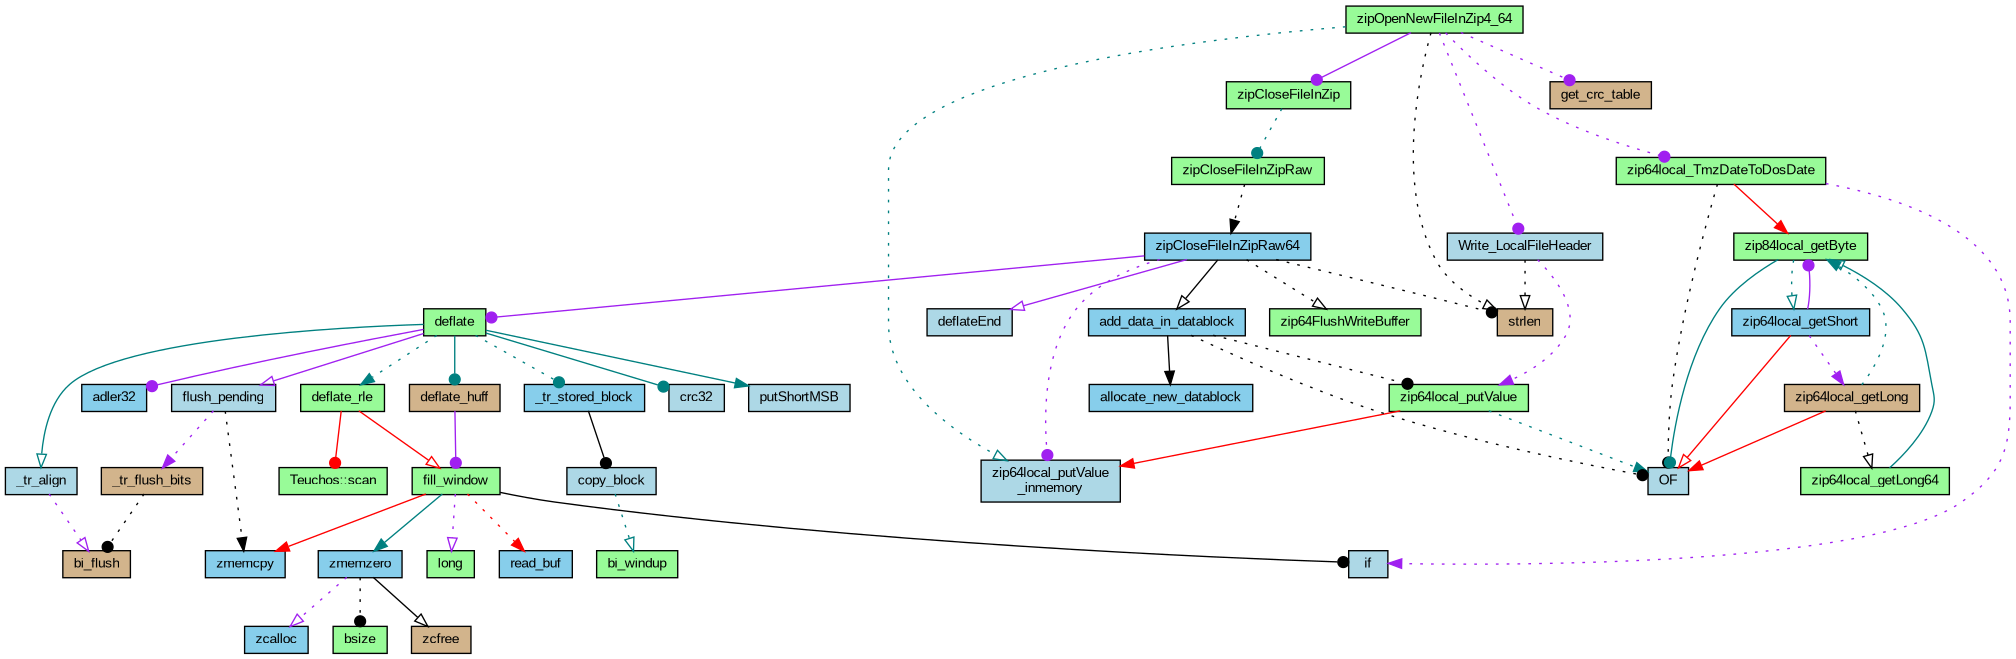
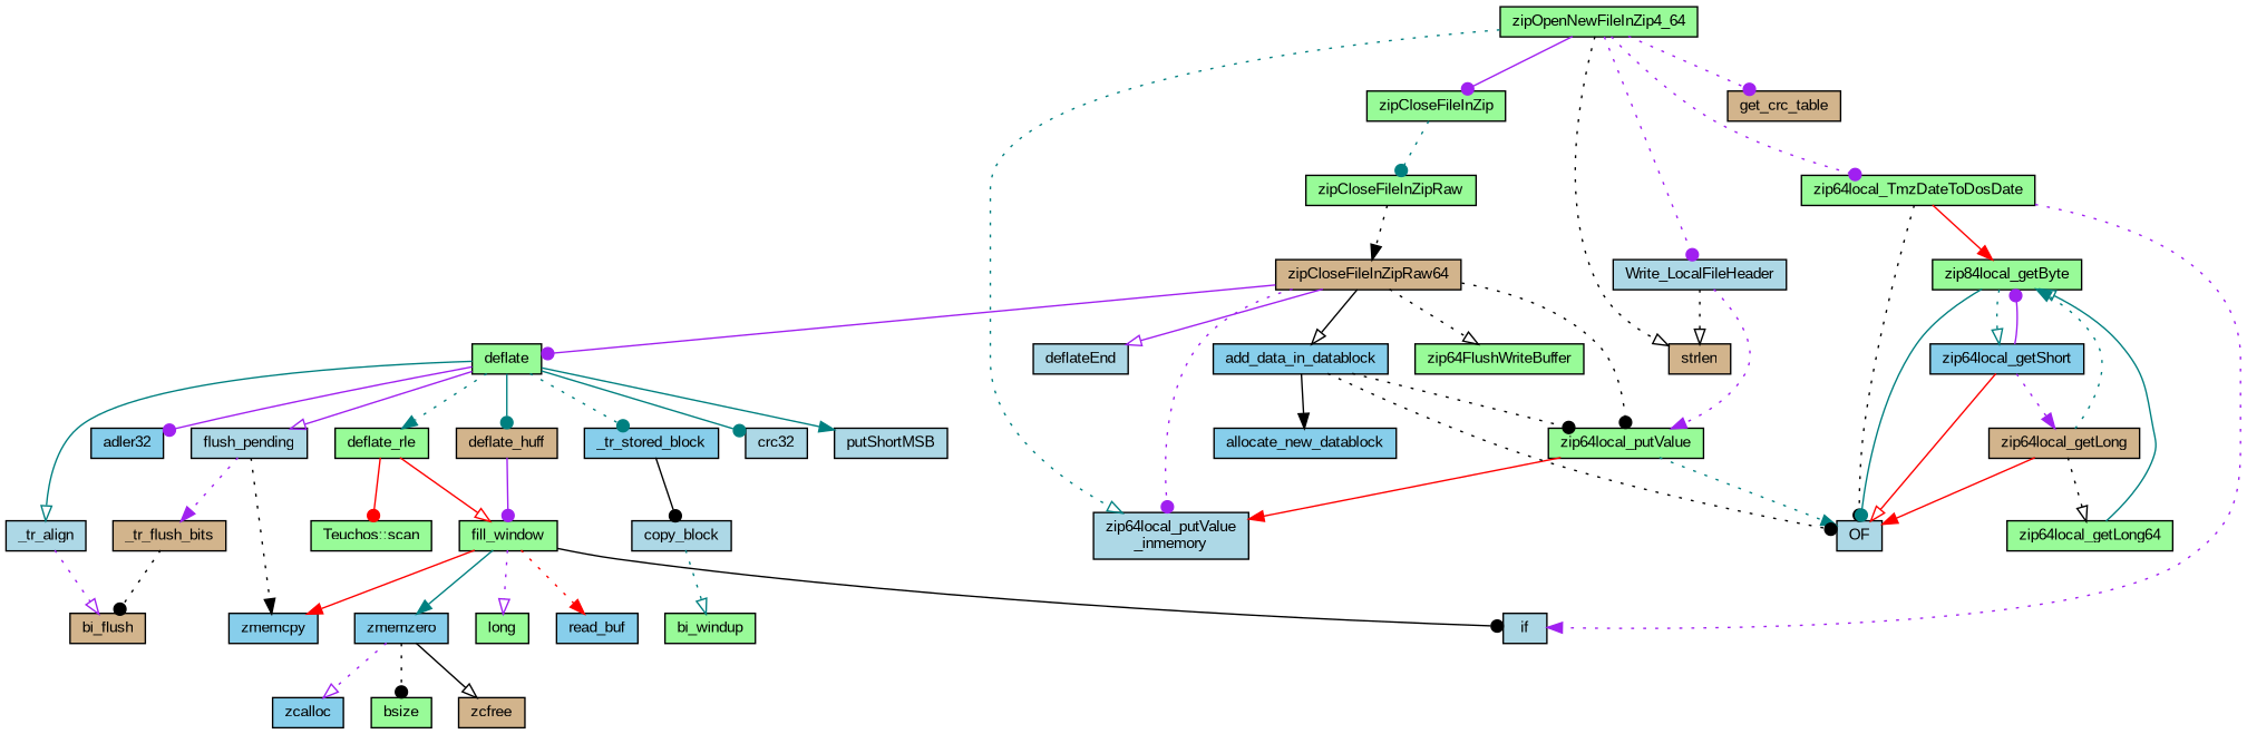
  digraph {
    fontname="Liberation Sans"
    rankdir=TB
    node [color=black fillcolor=palegreen fontname="Liberation Sans" fontsize=10 shape=record style=filled]
    edge [arrowhead=dot color=purple fontname="Liberation Sans" fontsize=10 labelfontname=Helvetica labelfontsize=10 style=dotted]
    n1 [fontcolor=black height=0.2 label=zipOpenNewFileInZip4_64 width=0.4]
    n2 [height=0.2 label=zipCloseFileInZip width=0.4]
    n3 [fillcolor=lightblue height=0.2 label="zip64local_putValue\l_inmemory" width=0.4]
    n4 [fillcolor=tan height=0.2 label=strlen width=0.4]
    n5 [height=0.2 label=zip64local_TmzDateToDosDate width=0.4]
    n6 [fillcolor=lightblue height=0.2 label=Write_LocalFileHeader width=0.4]
    n7 [fillcolor=tan height=0.2 label=get_crc_table width=0.4]
    n8 [height=0.2 label=zipCloseFileInZipRaw width=0.4]
    n9 [fillcolor=lightblue height=0.2 label=if width=0.4]
    n10 [fillcolor=lightblue height=0.2 label=OF width=0.4]
    n11 [height=0.2 label=zip84local_getByte width=0.4]
    n12 [height=0.2 label=zip64local_putValue width=0.4]
-   n13 [fillcolor=skyblue height=0.2 label=zipCloseFileInZipRaw64 width=0.4]
+   n13 [fillcolor=tan height=0.2 label=zipCloseFileInZipRaw64 width=0.4]
    n14 [height=0.2 label=zip64FlushWriteBuffer width=0.4]
    n15 [height=0.2 label=deflate width=0.4]
    n16 [fillcolor=lightblue height=0.2 label=deflateEnd width=0.4]
    n17 [fillcolor=skyblue height=0.2 label=add_data_in_datablock width=0.4]
    n18 [fillcolor=lightblue height=0.2 label=crc32 width=0.4]
    n19 [fillcolor=lightblue height=0.2 label=putShortMSB width=0.4]
    n20 [fillcolor=skyblue height=0.2 label=adler32 width=0.4]
    n21 [fillcolor=lightblue height=0.2 label=flush_pending width=0.4]
    n22 [fillcolor=tan height=0.2 label=deflate_huff width=0.4]
    n23 [height=0.2 label=deflate_rle width=0.4]
    n24 [fillcolor=lightblue height=0.2 label=_tr_align width=0.4]
    n25 [fillcolor=skyblue height=0.2 label=_tr_stored_block width=0.4]
    n26 [fillcolor=skyblue height=0.2 label=allocate_new_datablock width=0.4]
    n27 [fillcolor=tan height=0.2 label=_tr_flush_bits width=0.4]
    n28 [fillcolor=skyblue height=0.2 label=zmemcpy width=0.4]
    n29 [height=0.2 label=fill_window width=0.4]
    n30 [height=0.2 label="Teuchos::scan" width=0.4]
    n31 [fillcolor=tan height=0.2 label=bi_flush width=0.4]
    n32 [fillcolor=lightblue height=0.2 label=copy_block width=0.4]
    n33 [height=0.2 label=long width=0.4]
    n34 [fillcolor=skyblue height=0.2 label=read_buf width=0.4]
    n35 [fillcolor=skyblue height=0.2 label=zmemzero width=0.4]
    n36 [fillcolor=skyblue height=0.2 label=zcalloc width=0.4]
    n37 [height=0.2 label=bsize width=0.4]
    n38 [fillcolor=tan height=0.2 label=zcfree width=0.4]
    n39 [height=0.2 label=bi_windup width=0.4]
    n40 [fillcolor=skyblue height=0.2 label=zip64local_getShort width=0.4]
    n41 [fillcolor=tan height=0.2 label=zip64local_getLong width=0.4]
    n42 [height=0.2 label=zip64local_getLong64 width=0.4]
    n1 -> n2 [style=solid]
    n1 -> n3 [arrowhead=onormal color=teal]
    n1 -> n4 [arrowhead=onormal color=black]
    n1 -> n5
    n1 -> n6
    n1 -> n7
    n2 -> n8 [color=teal]
    n5 -> n9 [arrowhead=normal]
    n5 -> n10 [color=black]
    n5 -> n11 [arrowhead=normal color=red style=solid]
    n6 -> n4 [arrowhead=onormal color=black]
    n6 -> n12 [arrowhead=normal]
    n8 -> n13 [arrowhead=normal color=black]
    n11 -> n10 [color=teal style=solid]
    n11 -> n40 [arrowhead=onormal color=teal]
    n12 -> n3 [arrowhead=normal color=red style=solid]
    n12 -> n10 [arrowhead=normal color=teal]
    n13 -> n3
-   n13 -> n4 [color=black]
+   n13 -> n12 [color=black]
    n13 -> n14 [arrowhead=onormal color=black]
    n13 -> n15 [style=solid]
    n13 -> n16 [arrowhead=onormal style=solid]
    n13 -> n17 [arrowhead=onormal color=black style=solid]
    n15 -> n18 [color=teal style=solid]
    n15 -> n19 [arrowhead=normal color=teal style=solid]
    n15 -> n20 [style=solid]
    n15 -> n21 [arrowhead=onormal style=solid]
    n15 -> n22 [color=teal style=solid]
    n15 -> n23 [arrowhead=normal color=teal]
    n15 -> n24 [arrowhead=onormal color=teal style=solid]
    n15 -> n25 [color=teal]
    n17 -> n10 [color=black]
    n17 -> n12 [color=black]
    n17 -> n26 [arrowhead=normal color=black style=solid]
    n21 -> n27 [arrowhead=normal]
    n21 -> n28 [arrowhead=normal color=black]
    n22 -> n29 [style=solid]
    n23 -> n29 [arrowhead=onormal color=red style=solid]
    n23 -> n30 [color=red style=solid]
    n24 -> n31 [arrowhead=onormal]
    n25 -> n32 [color=black style=solid]
    n27 -> n31 [color=black]
    n29 -> n9 [color=black style=solid]
    n29 -> n28 [arrowhead=normal color=red style=solid]
    n29 -> n33 [arrowhead=onormal]
    n29 -> n34 [arrowhead=normal color=red]
    n29 -> n35 [arrowhead=normal color=teal style=solid]
    n32 -> n39 [arrowhead=onormal color=teal]
    n35 -> n36 [arrowhead=onormal]
    n35 -> n37 [color=black]
    n35 -> n38 [arrowhead=onormal color=black style=solid]
    n40 -> n10 [arrowhead=onormal color=red style=solid]
    n40 -> n11 [style=solid]
    n40 -> n41 [arrowhead=normal]
    n41 -> n10 [arrowhead=normal color=red style=solid]
    n41 -> n11 [arrowhead=normal color=teal]
    n41 -> n42 [arrowhead=onormal color=black]
    n42 -> n11 [arrowhead=onormal color=teal style=solid]
  }
